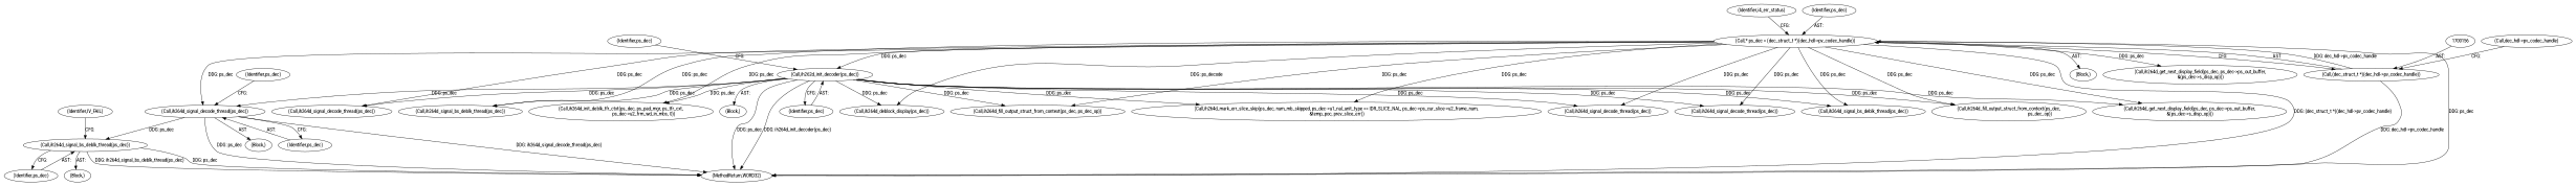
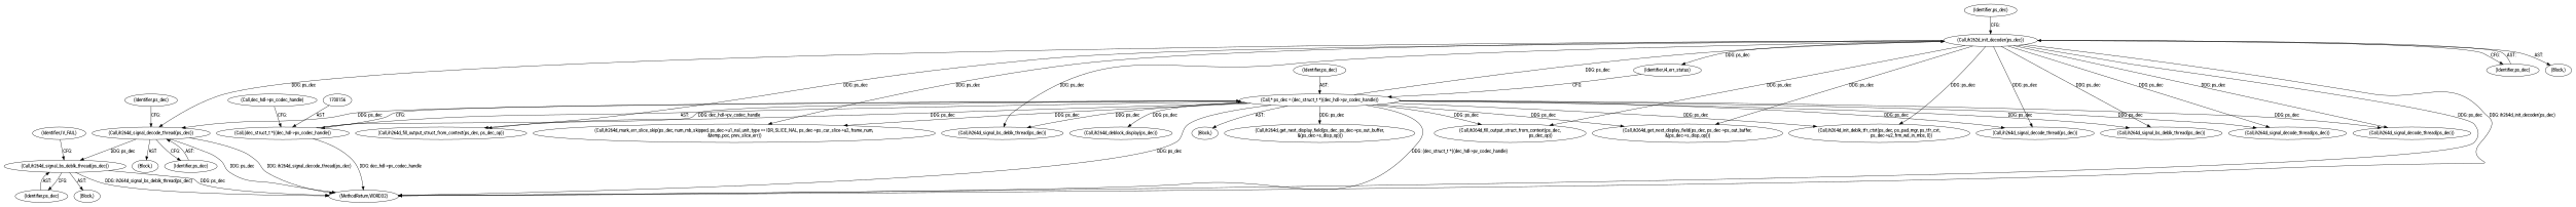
  digraph {
    fontname="Roboto Condensed"
    node [fontname="Roboto Condensed"]
    edge [fontname="Roboto Condensed"]
    n1 [label="(Call,ih264d_signal_decode_thread(ps_dec))"]
    n2 [label="(Call,ih264d_signal_bs_deblk_thread(ps_dec))"]
    n3 [label="(Block,)"]
    n4 [label="(MethodReturn,WORD32)"]
    n5 [label="(Identifier,ps_dec)"]
    n6 [label="(Block,)"]
    n7 [label="(Identifier,ps_dec)"]
    n8 [label="(Call,ih262d_init_decoder(ps_dec))"]
    n9 [label="(Call,ih264d_signal_decode_thread(ps_dec))"]
    n10 [label="(Call,ih264d_signal_bs_deblk_thread(ps_dec))"]
    n11 [label="(Call,ih264d_init_deblk_tfr_ctxt(ps_dec, ps_pad_mgr, ps_tfr_cxt,\n                                           ps_dec->u2_frm_wd_in_mbs, 0))"]
    n12 [label="(Call,ih264d_deblock_display(ps_dec))"]
    n13 [label="(Call,ih264d_fill_output_struct_from_context(ps_dec, ps_dec_op))"]
    n14 [label="(Call,ih264d_mark_err_slice_skip(ps_dec, num_mb_skipped, ps_dec->u1_nal_unit_type == IDR_SLICE_NAL, ps_dec->ps_cur_slice->u2_frame_num,\n &temp_poc, prev_slice_err))"]
    n15 [label="(Call,ih264d_signal_decode_thread(ps_dec))"]
    n16 [label="(Call,ih264d_signal_decode_thread(ps_dec))"]
    n17 [label="(Identifier,ps_dec)"]
    n18 [label="(Call,ih264d_fill_output_struct_from_context(ps_dec,\n                                                           ps_dec_op))"]
    n19 [label="(Call,ih264d_get_next_display_field(ps_dec, ps_dec->ps_out_buffer,\n &(ps_dec->s_disp_op)))"]
    n20 [label="(Call,ih264d_signal_bs_deblk_thread(ps_dec))"]
    n21 [label="(Block,)"]
    n22 [label="(Call,* ps_dec = (dec_struct_t *)(dec_hdl->pv_codec_handle))"]
    n23 [label="(Call,(dec_struct_t *)(dec_hdl->pv_codec_handle))"]
    n24 [label="(Block,)"]
    n25 [label="(Call,ih264d_get_next_display_field(ps_dec, ps_dec->ps_out_buffer,\n &(ps_dec->s_disp_op)))"]
    n26 [label="(Call,dec_hdl->pv_codec_handle)"]
    n27 [label="(Identifier,ps_dec)"]
    n28 [label="(Identifier,IV_FAIL)"]
    n29 [label="(Identifier,i4_err_status)"]
    n30 [label="(Identifier,ps_dec)"]
    n31 [label="(Identifier,ps_dec)"]
    n32 [label=1700156]
    n1 -> n2 [label="DDG: ps_dec"]
    n1 -> n3 [label="AST: "]
    n1 -> n4 [label="DDG: ih264d_signal_decode_thread(ps_dec)"]
    n1 -> n4 [label="DDG: ps_dec"]
    n1 -> n5 [label="CFG: "]
    n2 -> n4 [label="DDG: ih264d_signal_bs_deblk_thread(ps_dec)"]
    n2 -> n4 [label="DDG: ps_dec"]
    n2 -> n6 [label="AST: "]
    n2 -> n7 [label="CFG: "]
    n5 -> n1 [label="AST: "]
    n7 -> n2 [label="AST: "]
    n8 -> n1 [label="DDG: ps_dec"]
    n8 -> n4 [label="DDG: ps_dec"]
    n8 -> n4 [label="DDG: ih264d_init_decoder(ps_dec)"]
    n8 -> n9 [label="DDG: ps_dec"]
    n8 -> n10 [label="DDG: ps_dec"]
    n8 -> n11 [label="DDG: ps_dec"]
-   n8 -> n12 [label="DDG: ps_dec"]
+   n8 -> n29 [label="DDG: ps_dec"]
    n8 -> n13 [label="DDG: ps_dec"]
    n8 -> n14 [label="DDG: ps_dec"]
    n8 -> n15 [label="DDG: ps_dec"]
    n8 -> n16 [label="DDG: ps_dec"]
    n8 -> n17 [label="CFG: "]
    n8 -> n18 [label="DDG: ps_dec"]
    n8 -> n19 [label="DDG: ps_dec"]
    n8 -> n20 [label="DDG: ps_dec"]
    n8 -> n21 [label="AST: "]
    n17 -> n8 [label="AST: "]
    n22 -> n1 [label="DDG: ps_dec"]
    n22 -> n4 [label="DDG: (dec_struct_t *)(dec_hdl->pv_codec_handle)"]
    n22 -> n4 [label="DDG: ps_dec"]
    n22 -> n8 [label="DDG: ps_dec"]
    n22 -> n9 [label="DDG: ps_dec"]
    n22 -> n10 [label="DDG: ps_dec"]
    n22 -> n11 [label="DDG: ps_dec"]
-   n22 -> n12 [label="DDG: ps_decode"]
+   n22 -> n12 [label="DDG: ps_dec"]
    n22 -> n13 [label="DDG: ps_dec"]
    n22 -> n14 [label="DDG: ps_dec"]
    n22 -> n15 [label="DDG: ps_dec"]
    n22 -> n16 [label="DDG: ps_dec"]
    n22 -> n18 [label="DDG: ps_dec"]
    n22 -> n19 [label="DDG: ps_dec"]
    n22 -> n20 [label="DDG: ps_dec"]
    n22 -> n23 [label="CFG: "]
    n22 -> n24 [label="AST: "]
    n22 -> n25 [label="DDG: ps_dec"]
    n23 -> n4 [label="DDG: dec_hdl->pv_codec_handle"]
    n23 -> n22 [label="AST: "]
    n23 -> n22 [label="DDG: dec_hdl->pv_codec_handle"]
    n26 -> n23 [label="CFG: "]
    n27 -> n8 [label="CFG: "]
    n28 -> n2 [label="CFG: "]
    n29 -> n22 [label="CFG: "]
    n30 -> n1 [label="CFG: "]
    n31 -> n22 [label="AST: "]
    n32 -> n23 [label="AST: "]
  }
